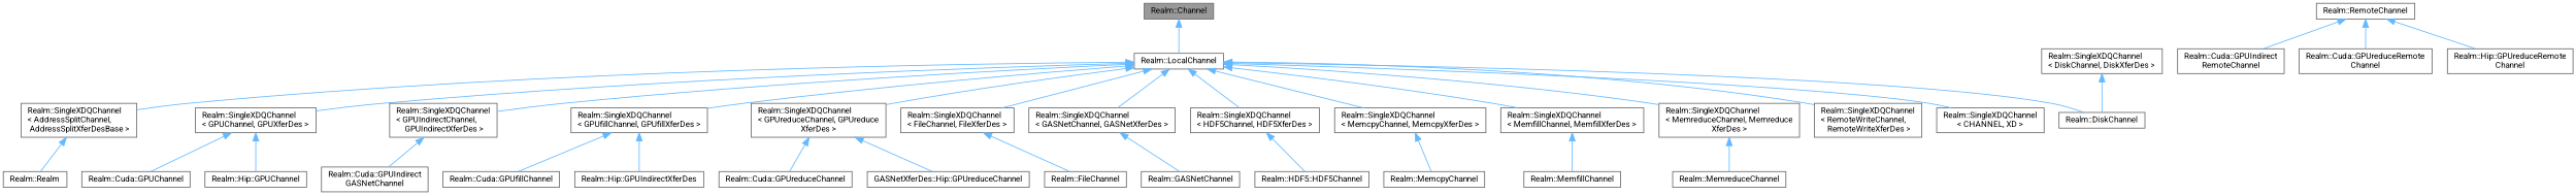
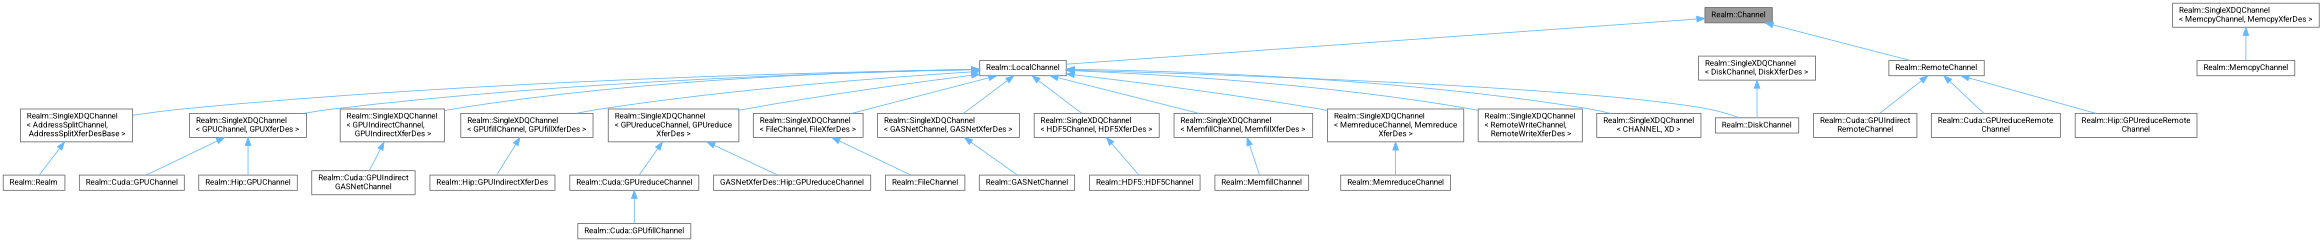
  digraph {
    fontname=Roboto
    rankdir=TB
    node [color=gray40 fillcolor=white fontname=Roboto fontsize=10 shape=box style=filled]
    edge [color=steelblue1 dir=back fontname=Roboto fontsize=10 labelfontname=Helvetica labelfontsize=10 style=solid]
    n1 [fillcolor=grey60 fontcolor=black height=0.2 label="Realm::Channel" width=0.4]
    n2 [height=0.2 label="Realm::LocalChannel" width=0.4]
    n3 [height=0.2 label="Realm::RemoteChannel" width=0.4]
    n4 [height=0.2 label="Realm::SingleXDQChannel\l\< AddressSplitChannel,\l AddressSplitXferDesBase \>" width=0.4]
    n5 [height=0.2 label="Realm::SingleXDQChannel\l\< GPUChannel, GPUXferDes \>" width=0.4]
    n6 [height=0.2 label="Realm::SingleXDQChannel\l\< GPUIndirectChannel,\l GPUIndirectXferDes \>" width=0.4]
    n7 [height=0.2 label="Realm::SingleXDQChannel\l\< GPUfillChannel, GPUfillXferDes \>" width=0.4]
    n8 [height=0.2 label="Realm::SingleXDQChannel\l\< GPUreduceChannel, GPUreduce\lXferDes \>" width=0.4]
    n9 [height=0.2 label="Realm::SingleXDQChannel\l\< FileChannel, FileXferDes \>" width=0.4]
    n10 [height=0.2 label="Realm::SingleXDQChannel\l\< GASNetChannel, GASNetXferDes \>" width=0.4]
    n11 [height=0.2 label="Realm::SingleXDQChannel\l\< HDF5Channel, HDF5XferDes \>" width=0.4]
    n12 [height=0.2 label="Realm::SingleXDQChannel\l\< MemcpyChannel, MemcpyXferDes \>" width=0.4]
    n13 [height=0.2 label="Realm::SingleXDQChannel\l\< MemfillChannel, MemfillXferDes \>" width=0.4]
    n14 [height=0.2 label="Realm::SingleXDQChannel\l\< MemreduceChannel, Memreduce\lXferDes \>" width=0.4]
    n15 [height=0.2 label="Realm::SingleXDQChannel\l\< RemoteWriteChannel,\l RemoteWriteXferDes \>" width=0.4]
    n16 [height=0.2 label="Realm::SingleXDQChannel\l\< CHANNEL, XD \>" width=0.4]
    n17 [height=0.2 label="Realm::DiskChannel" width=0.4]
    n18 [height=0.2 label="Realm::Cuda::GPUIndirect\lRemoteChannel" width=0.4]
    n19 [height=0.2 label="Realm::Cuda::GPUreduceRemote\lChannel" width=0.4]
    n20 [height=0.2 label="Realm::Hip::GPUreduceRemote\lChannel" width=0.4]
    n21 [height=0.2 label="Realm::Realm" width=0.4]
    n22 [height=0.2 label="Realm::Cuda::GPUChannel" width=0.4]
    n23 [height=0.2 label="Realm::Hip::GPUChannel" width=0.4]
    n24 [height=0.2 label="Realm::Cuda::GPUIndirect\lGASNetChannel" width=0.4]
    n25 [height=0.2 label="Realm::Cuda::GPUfillChannel" width=0.4]
    n26 [height=0.2 label="Realm::Hip::GPUIndirectXferDes" width=0.4]
    n27 [height=0.2 label="Realm::Cuda::GPUreduceChannel" width=0.4]
    n28 [height=0.2 label="GASNetXferDes::Hip::GPUreduceChannel" width=0.4]
    n29 [height=0.2 label="Realm::SingleXDQChannel\l\< DiskChannel, DiskXferDes \>" width=0.4]
    n30 [height=0.2 label="Realm::FileChannel" width=0.4]
    n31 [height=0.2 label="Realm::GASNetChannel" width=0.4]
    n32 [height=0.2 label="Realm::HDF5::HDF5Channel" width=0.4]
    n33 [height=0.2 label="Realm::MemcpyChannel" width=0.4]
    n34 [height=0.2 label="Realm::MemfillChannel" width=0.4]
    n35 [height=0.2 label="Realm::MemreduceChannel" width=0.4]
    n1 -> n2
+   n1 -> n3
    n2 -> n4
    n2 -> n5
    n2 -> n6
    n2 -> n7
    n2 -> n8
    n2 -> n9
    n2 -> n10
    n2 -> n11
-   n2 -> n12
    n2 -> n13
    n2 -> n14
    n2 -> n15
    n2 -> n16
    n2 -> n17
    n3 -> n18
    n3 -> n19
    n3 -> n20
    n4 -> n21
    n5 -> n22
    n5 -> n23
    n6 -> n24
-   n7 -> n25
+   n27 -> n25
    n7 -> n26
    n8 -> n27
    n8 -> n28
    n9 -> n30
    n10 -> n31
    n11 -> n32
    n12 -> n33
    n13 -> n34
    n14 -> n35
    n29 -> n17
  }
